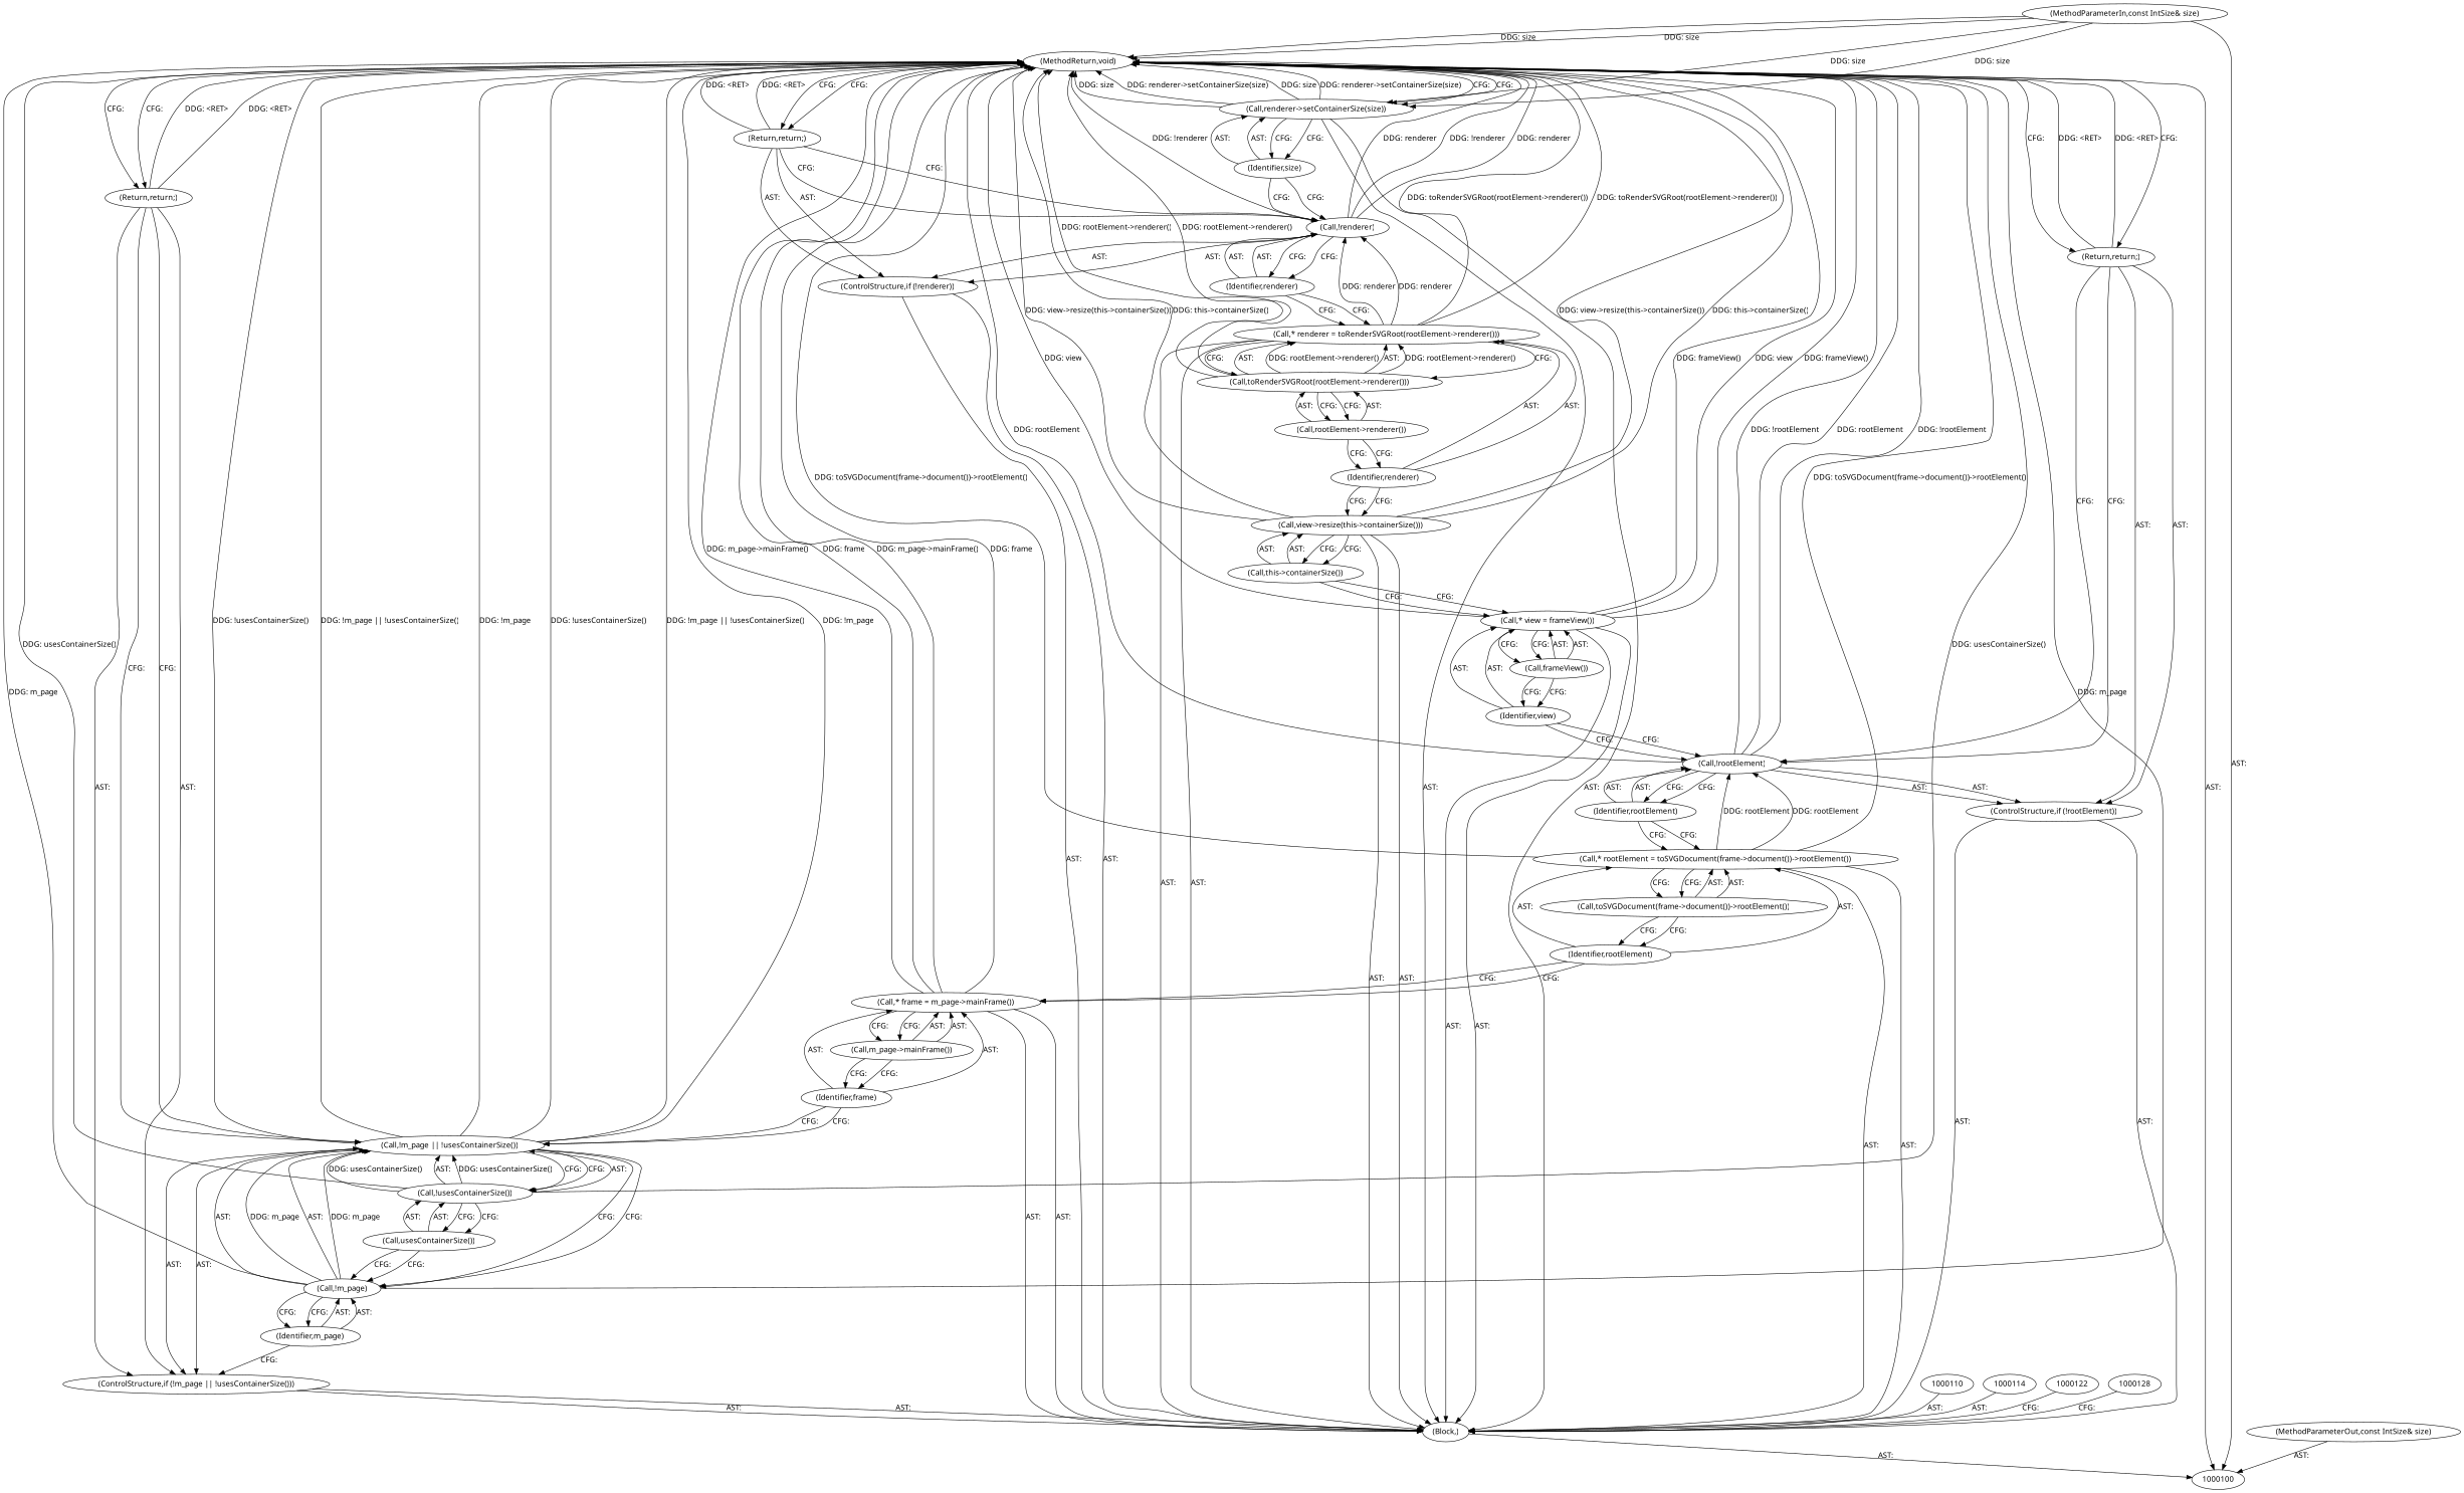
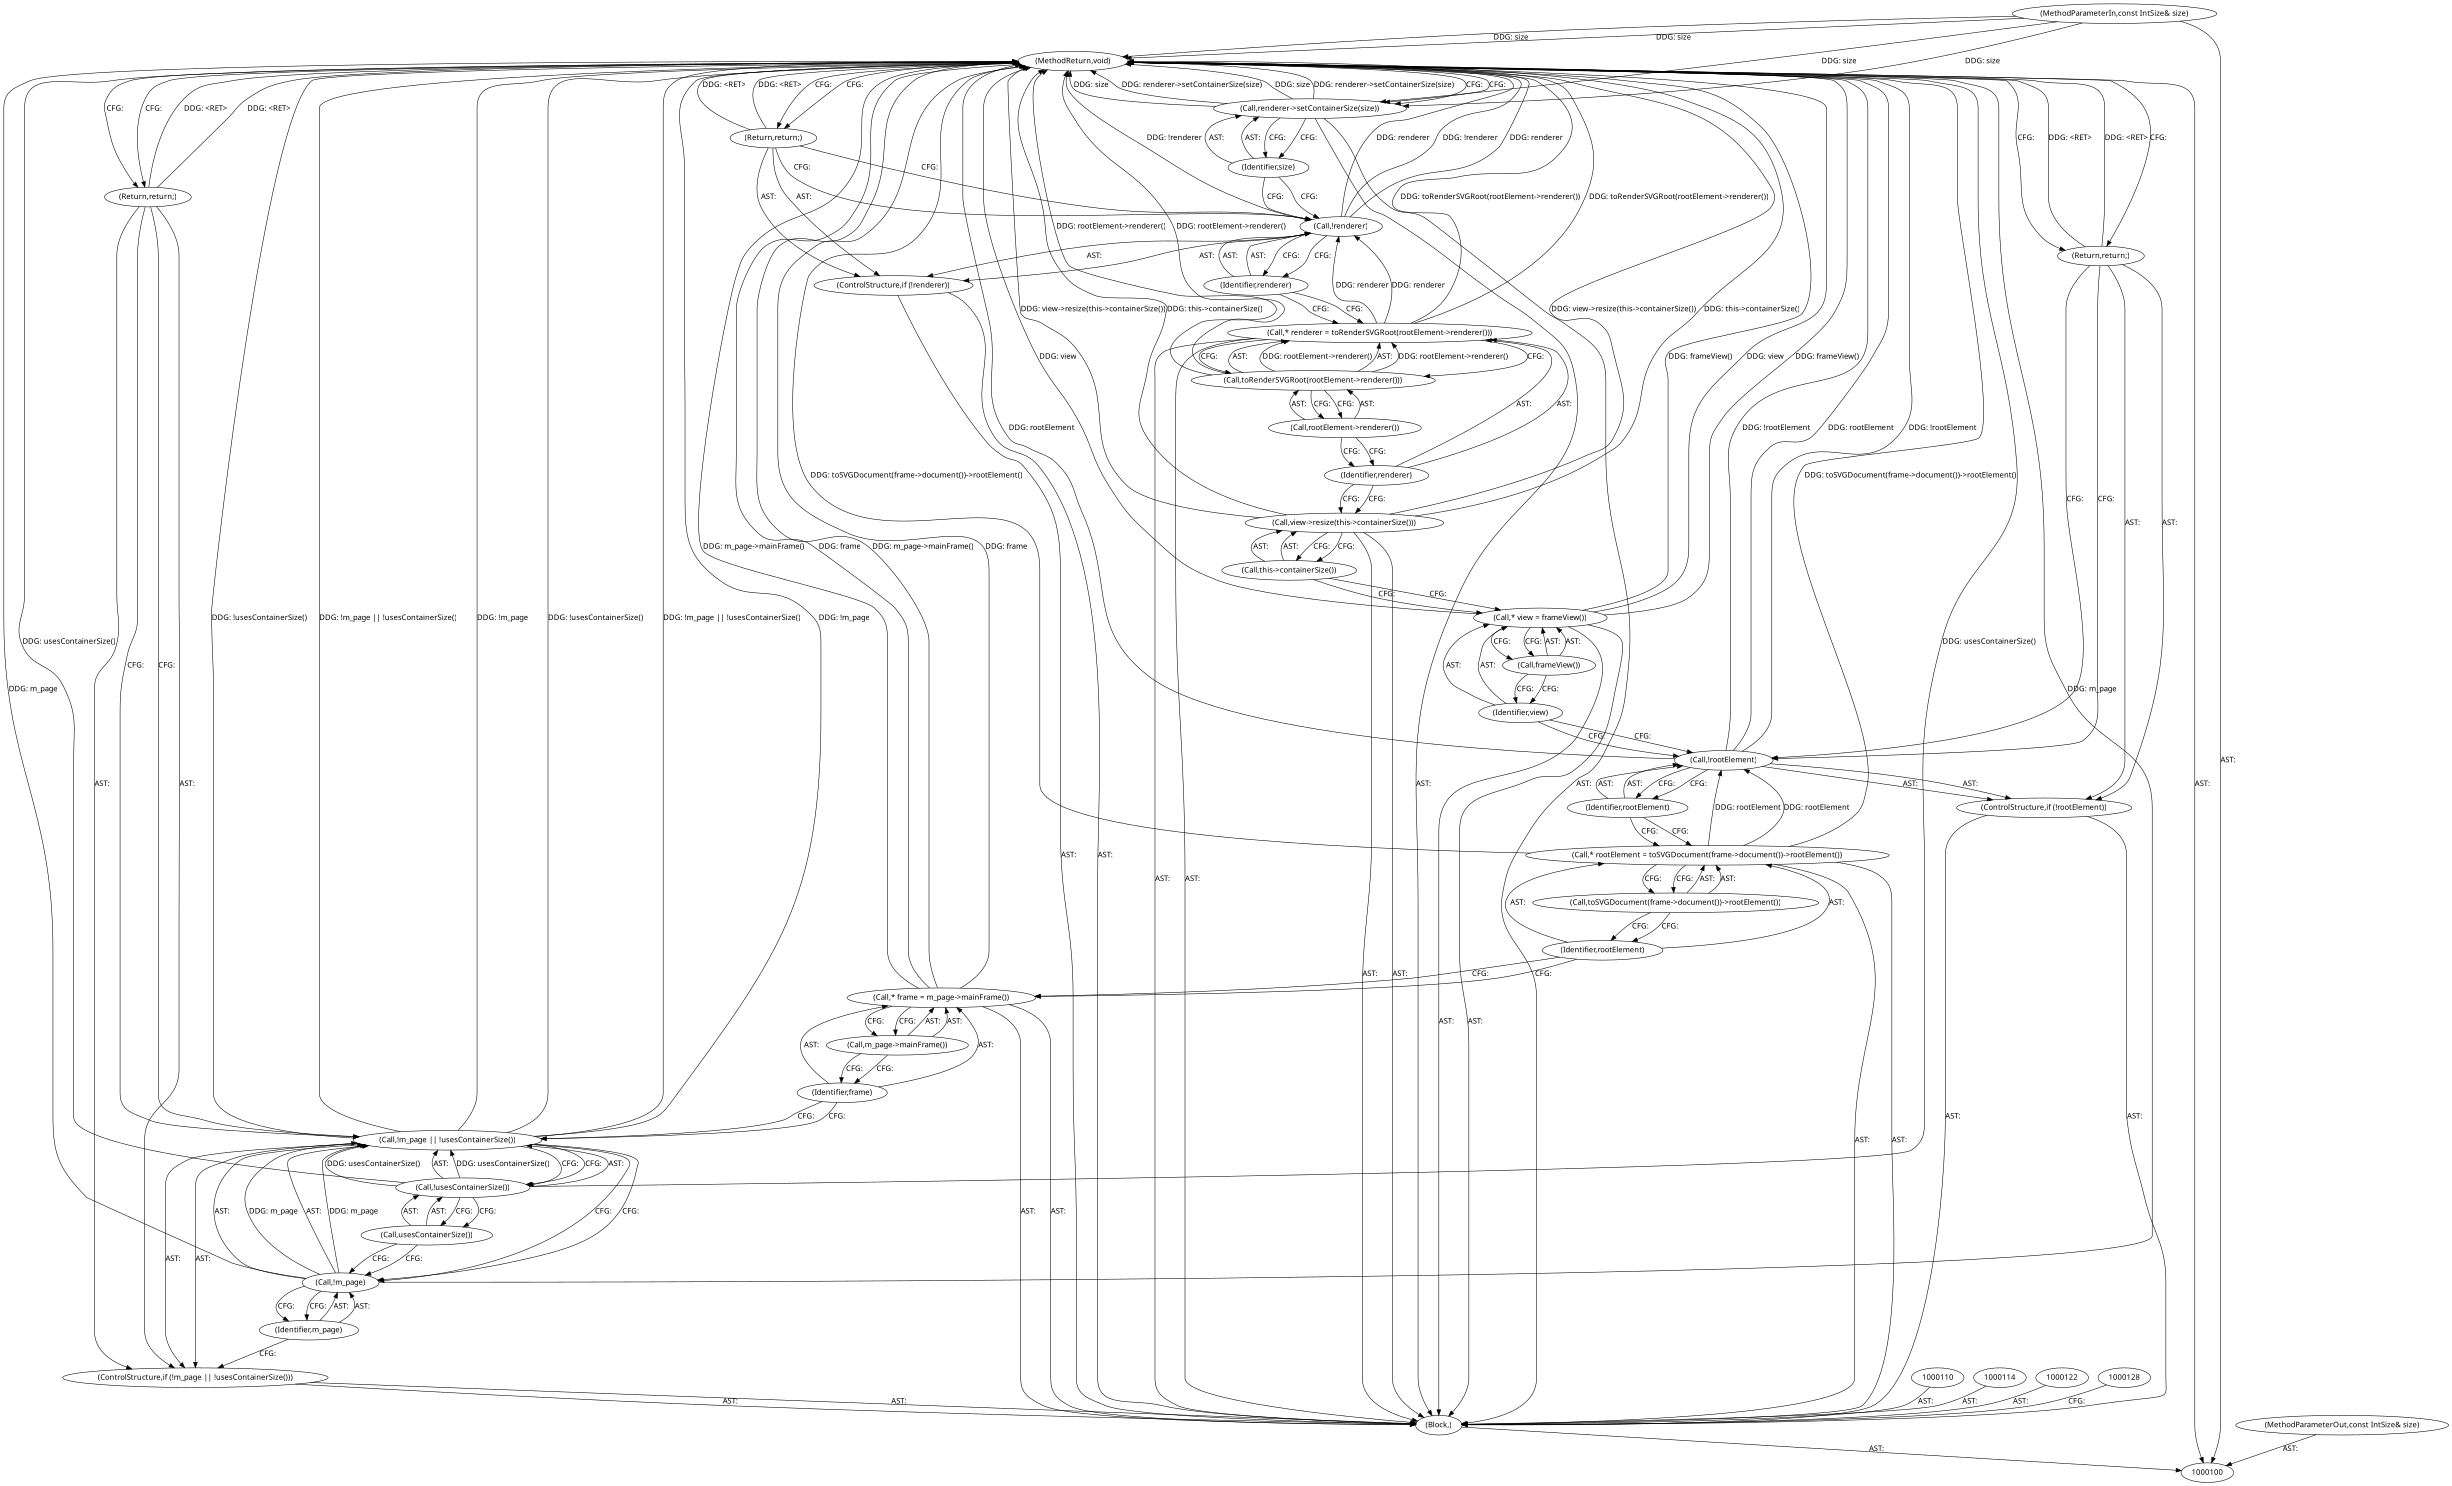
  digraph {
    fontname="Noto Sans"
    node [fontname="Noto Sans"]
    edge [fontname="Noto Sans"]
    n1 [label="(MethodReturn,void)"]
    n2 [label="(Return,return;)"]
    n3 [label="(Call,renderer->setContainerSize(size))"]
    n4 [label="(Return,return;)"]
    n5 [label="(Return,return;)"]
    1000100
    n7 [label="(Call,!renderer)"]
    n8 [label="(ControlStructure,if (!renderer))"]
    n9 [label="(Block,)"]
    n10 [label="(Identifier,size)"]
    n11 [label="(Call,!m_page || !usesContainerSize())"]
    n12 [label="(ControlStructure,if (!m_page || !usesContainerSize()))"]
    n13 [label="(Call,!rootElement)"]
    n14 [label="(ControlStructure,if (!rootElement))"]
    n15 [label="(MethodParameterIn,const IntSize& size)"]
    n16 [label="(MethodParameterOut,const IntSize& size)"]
    n17 [label="(Call,* view = frameView())"]
    n18 [label="(Call,frameView())"]
    n19 [label="(Identifier,view)"]
    n20 [label="(Identifier,rootElement)"]
    n21 [label="(Call,this->containerSize())"]
    n22 [label="(Call,view->resize(this->containerSize()))"]
    n23 [label="(Call,* renderer = toRenderSVGRoot(rootElement->renderer()))"]
    n24 [label="(Call,toRenderSVGRoot(rootElement->renderer()))"]
    n25 [label="(Call,rootElement->renderer())"]
    n26 [label="(Identifier,renderer)"]
    n27 [label="(Identifier,renderer)"]
    n28 [label="(Call,!usesContainerSize())"]
    n29 [label="(Call,usesContainerSize())"]
    n30 [label="(Call,!m_page)"]
    n31 [label="(Identifier,m_page)"]
    n32 [label="(Call,* frame = m_page->mainFrame())"]
    n33 [label="(Call,m_page->mainFrame())"]
    n34 [label="(Identifier,frame)"]
    n35 [label="(Call,* rootElement = toSVGDocument(frame->document())->rootElement())"]
    n36 [label="(Call,toSVGDocument(frame->document())->rootElement())"]
    n37 [label="(Identifier,rootElement)"]
    1000110
    1000114
    1000122
    1000128
    n1 -> n2 [label="CFG: "]
    n1 -> n2 [label="CFG: "]
    n1 -> n3 [label="CFG: "]
    n1 -> n3 [label="CFG: "]
    n1 -> n4 [label="CFG: "]
    n1 -> n4 [label="CFG: "]
    n1 -> n5 [label="CFG: "]
    n1 -> n5 [label="CFG: "]
    n1 -> 1000100 [label="AST: "]
    n2 -> n1 [label="DDG: <RET>"]
    n2 -> n1 [label="DDG: <RET>"]
    n2 -> n7 [label="CFG: "]
    n2 -> n7 [label="CFG: "]
    n2 -> n8 [label="AST: "]
    n2 -> n8 [label="AST: "]
    n3 -> n1 [label="DDG: size"]
    n3 -> n1 [label="DDG: renderer->setContainerSize(size)"]
    n3 -> n1 [label="DDG: size"]
    n3 -> n1 [label="DDG: renderer->setContainerSize(size)"]
    n3 -> n9 [label="AST: "]
    n3 -> n9 [label="AST: "]
    n3 -> n10 [label="CFG: "]
    n3 -> n10 [label="CFG: "]
    n4 -> n1 [label="DDG: <RET>"]
    n4 -> n1 [label="DDG: <RET>"]
    n4 -> n11 [label="CFG: "]
    n4 -> n11 [label="CFG: "]
    n4 -> n12 [label="AST: "]
    n4 -> n12 [label="AST: "]
    n5 -> n1 [label="DDG: <RET>"]
    n5 -> n1 [label="DDG: <RET>"]
    n5 -> n13 [label="CFG: "]
    n5 -> n13 [label="CFG: "]
    n5 -> n14 [label="AST: "]
    n5 -> n14 [label="AST: "]
    n7 -> n1 [label="DDG: !renderer"]
    n7 -> n1 [label="DDG: renderer"]
    n7 -> n1 [label="DDG: !renderer"]
    n7 -> n1 [label="DDG: renderer"]
    n7 -> n8 [label="AST: "]
    n7 -> n8 [label="AST: "]
    n7 -> n26 [label="CFG: "]
    n7 -> n26 [label="CFG: "]
    n8 -> n9 [label="AST: "]
    n8 -> n9 [label="AST: "]
    n9 -> 1000100 [label="AST: "]
    n10 -> n3 [label="AST: "]
    n10 -> n3 [label="AST: "]
    n10 -> n7 [label="CFG: "]
    n10 -> n7 [label="CFG: "]
    n11 -> n1 [label="DDG: !usesContainerSize()"]
    n11 -> n1 [label="DDG: !m_page || !usesContainerSize()"]
    n11 -> n1 [label="DDG: !m_page"]
    n11 -> n1 [label="DDG: !usesContainerSize()"]
    n11 -> n1 [label="DDG: !m_page || !usesContainerSize()"]
    n11 -> n1 [label="DDG: !m_page"]
    n11 -> n12 [label="AST: "]
    n11 -> n12 [label="AST: "]
    n11 -> n28 [label="CFG: "]
    n11 -> n28 [label="CFG: "]
    n11 -> n30 [label="CFG: "]
    n11 -> n30 [label="CFG: "]
    n12 -> n9 [label="AST: "]
    n12 -> n9 [label="AST: "]
    n13 -> n1 [label="DDG: !rootElement"]
    n13 -> n1 [label="DDG: rootElement"]
    n13 -> n1 [label="DDG: !rootElement"]
    n13 -> n1 [label="DDG: rootElement"]
    n13 -> n14 [label="AST: "]
    n13 -> n14 [label="AST: "]
    n13 -> n20 [label="CFG: "]
    n13 -> n20 [label="CFG: "]
    n14 -> n9 [label="AST: "]
    n14 -> n9 [label="AST: "]
    n15 -> n1 [label="DDG: size"]
    n15 -> n1 [label="DDG: size"]
    n15 -> n3 [label="DDG: size"]
    n15 -> n3 [label="DDG: size"]
    n15 -> 1000100 [label="AST: "]
    n16 -> 1000100 [label="AST: "]
    n17 -> n1 [label="DDG: frameView()"]
    n17 -> n1 [label="DDG: view"]
    n17 -> n1 [label="DDG: frameView()"]
    n17 -> n1 [label="DDG: view"]
    n17 -> n9 [label="AST: "]
    n17 -> n9 [label="AST: "]
    n17 -> n18 [label="CFG: "]
    n17 -> n18 [label="CFG: "]
    n18 -> n17 [label="AST: "]
    n18 -> n17 [label="AST: "]
    n18 -> n19 [label="CFG: "]
    n18 -> n19 [label="CFG: "]
    n19 -> n13 [label="CFG: "]
    n19 -> n13 [label="CFG: "]
    n19 -> n17 [label="AST: "]
    n19 -> n17 [label="AST: "]
    n20 -> n13 [label="AST: "]
    n20 -> n13 [label="AST: "]
    n20 -> n35 [label="CFG: "]
    n20 -> n35 [label="CFG: "]
    n21 -> n17 [label="CFG: "]
    n21 -> n17 [label="CFG: "]
    n21 -> n22 [label="AST: "]
    n21 -> n22 [label="AST: "]
    n22 -> n1 [label="DDG: view->resize(this->containerSize())"]
    n22 -> n1 [label="DDG: this->containerSize()"]
    n22 -> n1 [label="DDG: view->resize(this->containerSize())"]
    n22 -> n1 [label="DDG: this->containerSize()"]
    n22 -> n9 [label="AST: "]
    n22 -> n9 [label="AST: "]
    n22 -> n21 [label="CFG: "]
    n22 -> n21 [label="CFG: "]
    n23 -> n1 [label="DDG: toRenderSVGRoot(rootElement->renderer())"]
    n23 -> n1 [label="DDG: toRenderSVGRoot(rootElement->renderer())"]
    n23 -> n7 [label="DDG: renderer"]
    n23 -> n7 [label="DDG: renderer"]
    n23 -> n9 [label="AST: "]
    n23 -> n9 [label="AST: "]
    n23 -> n24 [label="CFG: "]
    n23 -> n24 [label="CFG: "]
    n24 -> n1 [label="DDG: rootElement->renderer()"]
    n24 -> n1 [label="DDG: rootElement->renderer()"]
    n24 -> n23 [label="AST: "]
    n24 -> n23 [label="DDG: rootElement->renderer()"]
    n24 -> n23 [label="AST: "]
    n24 -> n23 [label="DDG: rootElement->renderer()"]
    n24 -> n25 [label="CFG: "]
    n24 -> n25 [label="CFG: "]
    n25 -> n24 [label="AST: "]
    n25 -> n24 [label="AST: "]
    n25 -> n27 [label="CFG: "]
    n25 -> n27 [label="CFG: "]
    n26 -> n7 [label="AST: "]
    n26 -> n7 [label="AST: "]
    n26 -> n23 [label="CFG: "]
    n26 -> n23 [label="CFG: "]
    n27 -> n22 [label="CFG: "]
    n27 -> n22 [label="CFG: "]
    n27 -> n23 [label="AST: "]
    n27 -> n23 [label="AST: "]
    n28 -> n1 [label="DDG: usesContainerSize()"]
    n28 -> n1 [label="DDG: usesContainerSize()"]
    n28 -> n11 [label="AST: "]
    n28 -> n11 [label="DDG: usesContainerSize()"]
    n28 -> n11 [label="AST: "]
    n28 -> n11 [label="DDG: usesContainerSize()"]
    n28 -> n29 [label="CFG: "]
    n28 -> n29 [label="CFG: "]
    n29 -> n28 [label="AST: "]
    n29 -> n28 [label="AST: "]
    n29 -> n30 [label="CFG: "]
    n29 -> n30 [label="CFG: "]
    n30 -> n1 [label="DDG: m_page"]
    n30 -> n1 [label="DDG: m_page"]
    n30 -> n11 [label="AST: "]
    n30 -> n11 [label="DDG: m_page"]
    n30 -> n11 [label="AST: "]
    n30 -> n11 [label="DDG: m_page"]
    n30 -> n31 [label="CFG: "]
    n30 -> n31 [label="CFG: "]
    n31 -> n12 [label="CFG: "]
    n31 -> n30 [label="AST: "]
    n31 -> n30 [label="AST: "]
    n32 -> n1 [label="DDG: frame"]
    n32 -> n1 [label="DDG: m_page->mainFrame()"]
    n32 -> n1 [label="DDG: frame"]
    n32 -> n1 [label="DDG: m_page->mainFrame()"]
    n32 -> n9 [label="AST: "]
    n32 -> n9 [label="AST: "]
    n32 -> n33 [label="CFG: "]
    n32 -> n33 [label="CFG: "]
    n33 -> n32 [label="AST: "]
    n33 -> n32 [label="AST: "]
    n33 -> n34 [label="CFG: "]
    n33 -> n34 [label="CFG: "]
    n34 -> n11 [label="CFG: "]
    n34 -> n11 [label="CFG: "]
    n34 -> n32 [label="AST: "]
    n34 -> n32 [label="AST: "]
    n35 -> n1 [label="DDG: toSVGDocument(frame->document())->rootElement()"]
    n35 -> n1 [label="DDG: toSVGDocument(frame->document())->rootElement()"]
    n35 -> n9 [label="AST: "]
    n35 -> n9 [label="AST: "]
    n35 -> n13 [label="DDG: rootElement"]
    n35 -> n13 [label="DDG: rootElement"]
    n35 -> n36 [label="CFG: "]
    n35 -> n36 [label="CFG: "]
    n36 -> n35 [label="AST: "]
    n36 -> n35 [label="AST: "]
    n36 -> n37 [label="CFG: "]
    n36 -> n37 [label="CFG: "]
    n37 -> n32 [label="CFG: "]
    n37 -> n32 [label="CFG: "]
    n37 -> n35 [label="AST: "]
    n37 -> n35 [label="AST: "]
    1000110 -> n9 [label="AST: "]
    1000114 -> n9 [label="AST: "]
-   1000122 -> n9 [label="CFG: "]
+   1000122 -> n9 [label="AST: "]
    1000128 -> n9 [label="CFG: "]
  }
